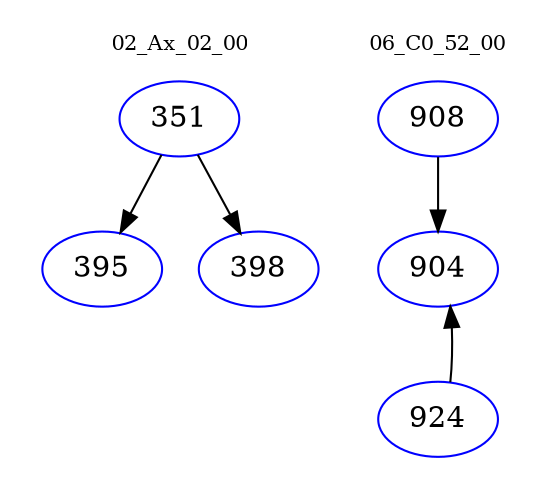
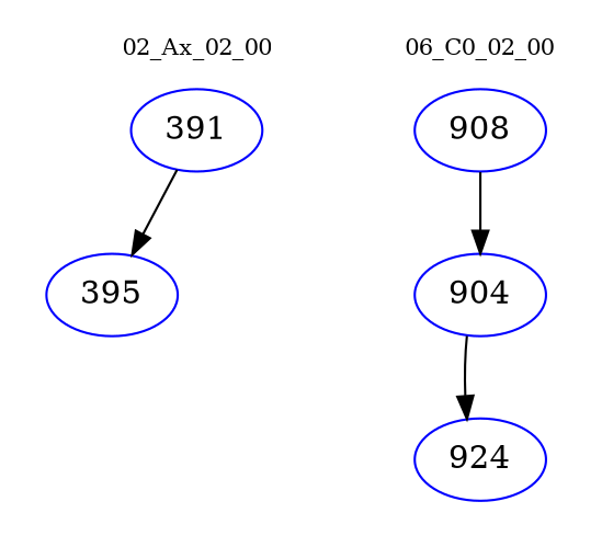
  digraph {
    node [color=blue]
    edge [color=black]
-   n1 [label=351]
+   n1 [label=391]
    n2 [label=395]
-   n3 [label=398]
    n4 [label=904]
    n5 [label=908]
    n6 [label=924]
    subgraph cluster_1 {
      color=white
      fontsize=10
      label="02_Ax_02_00"
      n1
      n2
-     n3
    }
    subgraph cluster_2 {
      color=white
      fontsize=10
-     label="06_C0_52_00"
+     label="06_C0_02_00"
      n4
      n5
      n6
    }
    n1 -> n2
-   n1 -> n3
-   n6 -> n4
+   n4 -> n6
    n5 -> n4
  }
